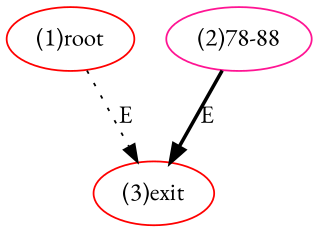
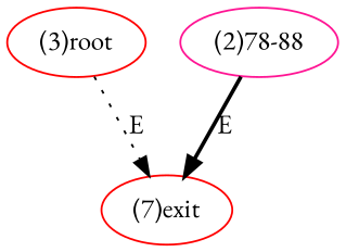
  digraph {
    fontname="EB Garamond"
    node [color=red fontname="EB Garamond"]
    edge [fontname="EB Garamond"]
-   n1 [label="(1)root"]
-   n2 [label="(3)exit"]
+   n1 [label="(3)root"]
+   n2 [label="(7)exit"]
    n3 [color=deeppink label="(2)78-88"]
    n1 -> n2 [label=E style=dotted]
    n3 -> n2 [label=E style=bold]
  }
